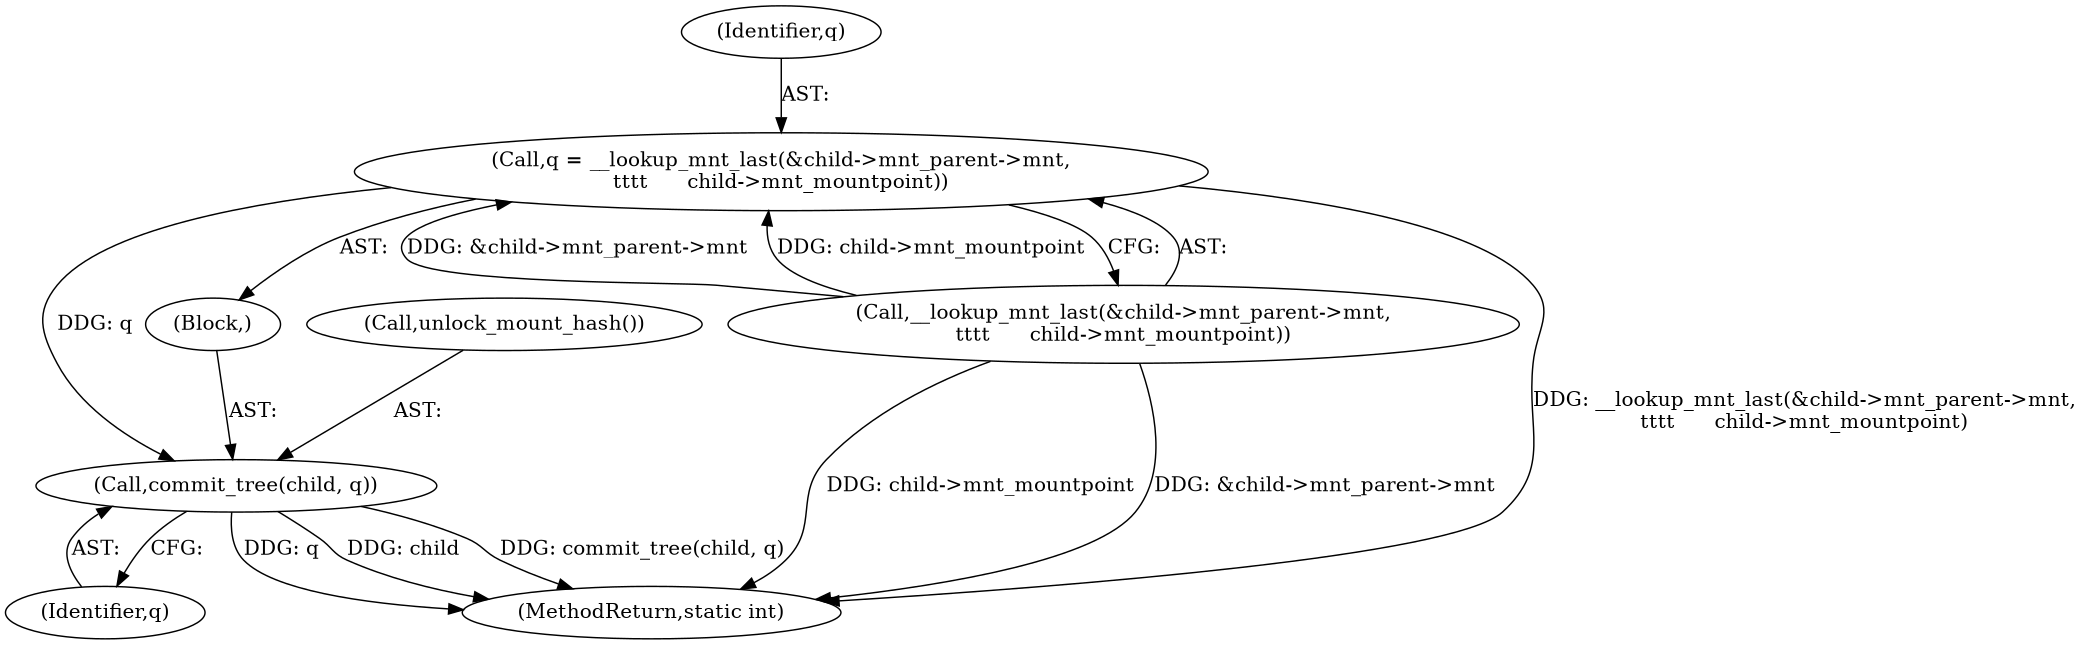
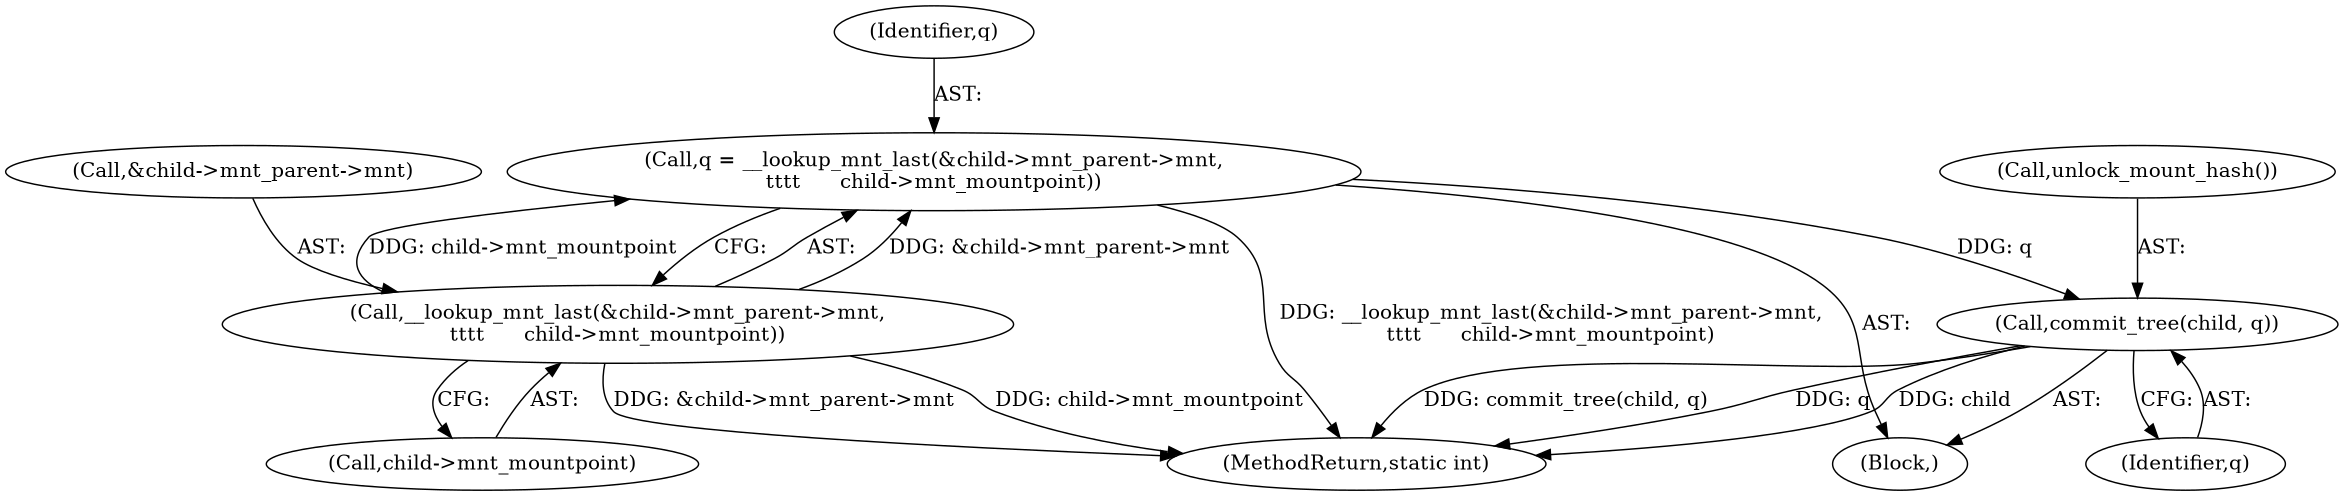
  digraph {
    n1 [label="(Call,commit_tree(child, q))"]
    n2 [label="(MethodReturn,static int)"]
    n3 [label="(Block,)"]
    n4 [label="(Identifier,q)"]
    n5 [label="(Call,q = __lookup_mnt_last(&child->mnt_parent->mnt,\n\t\t\t\t      child->mnt_mountpoint))"]
    n6 [label="(Call,__lookup_mnt_last(&child->mnt_parent->mnt,\n\t\t\t\t      child->mnt_mountpoint))"]
+   n7 [label="(Call,child->mnt_mountpoint)"]
    n8 [label="(Identifier,q)"]
+   n9 [label="(Call,&child->mnt_parent->mnt)"]
    n10 [label="(Call,unlock_mount_hash())"]
    n1 -> n2 [label="DDG: commit_tree(child, q)"]
    n1 -> n2 [label="DDG: q"]
    n1 -> n2 [label="DDG: child"]
-   n3 -> n1 [label="AST: "]
+   n1 -> n3 [label="AST: "]
    n1 -> n4 [label="CFG: "]
    n4 -> n1 [label="AST: "]
    n5 -> n1 [label="DDG: q"]
    n5 -> n2 [label="DDG: __lookup_mnt_last(&child->mnt_parent->mnt,\n\t\t\t\t      child->mnt_mountpoint)"]
    n5 -> n3 [label="AST: "]
    n5 -> n6 [label="CFG: "]
    n6 -> n2 [label="DDG: child->mnt_mountpoint"]
    n6 -> n2 [label="DDG: &child->mnt_parent->mnt"]
    n6 -> n5 [label="AST: "]
    n6 -> n5 [label="DDG: &child->mnt_parent->mnt"]
    n6 -> n5 [label="DDG: child->mnt_mountpoint"]
+   n6 -> n7 [label="CFG: "]
+   n7 -> n6 [label="AST: "]
    n8 -> n5 [label="AST: "]
+   n9 -> n6 [label="AST: "]
    n10 -> n1 [label="AST: "]
  }
